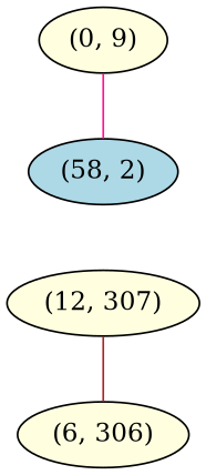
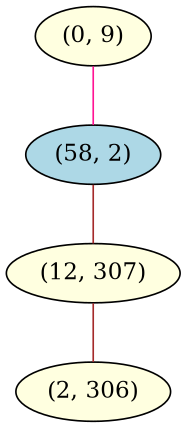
  graph {
    node [fillcolor=lightyellow style=filled]
    edge [color=brown weight=1]
    n1 [label="(0, 9)"]
    "(58, 2)" [fillcolor=lightblue]
    "(12, 307)"
-   "(2, 306)" [label="(6, 306)"]
+   "(2, 306)"
    n1 -- "(58, 2)" [color=deeppink weight=4]
+   "(58, 2)" -- "(12, 307)"
    "(12, 307)" -- "(2, 306)"
  }
